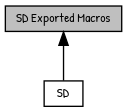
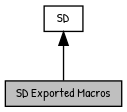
  digraph {
    rankdir=TB
    fontname="Patrick Hand"
    node [color=black fontname="Patrick Hand" fontsize=10 shape=record style=filled]
    n1 [fillcolor=white height=0.2 label=SD width=0.4]
    n2 [fillcolor=grey75 fontcolor=black height=0.2 label="SD Exported Macros" width=0.4]
-   n2 -> n1 [dir=back fontname="Patrick Hand" fontsize=10 labelfontname=Helvetica labelfontsize=10 shape=plaintext style=solid]
+   n1 -> n2 [dir=back fontname="Patrick Hand" fontsize=10 labelfontname=Helvetica labelfontsize=10 shape=plaintext style=solid]
  }
